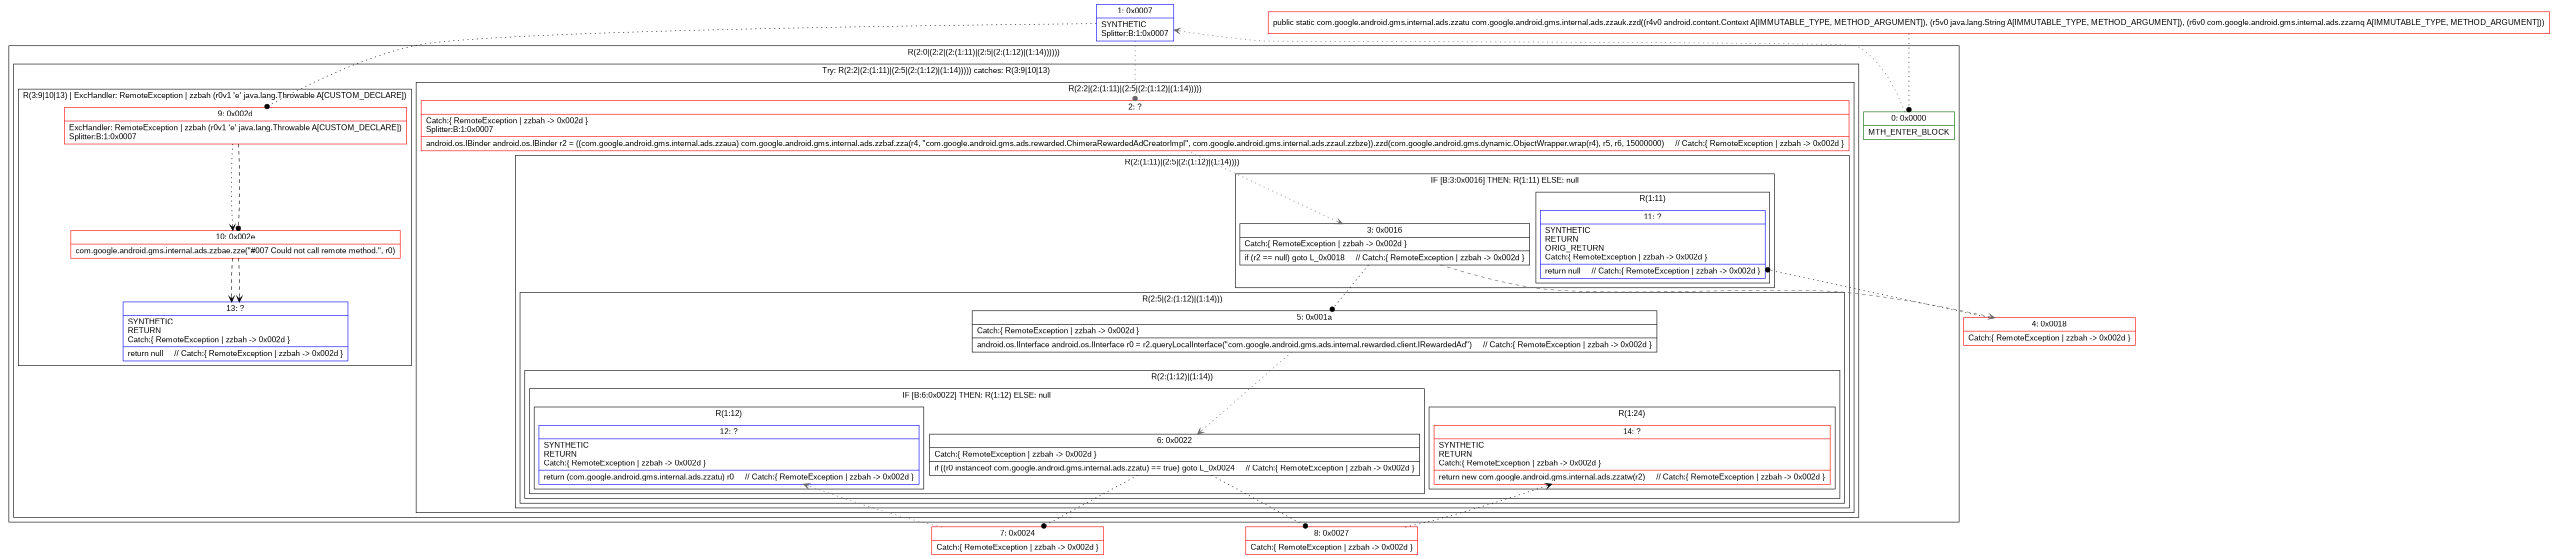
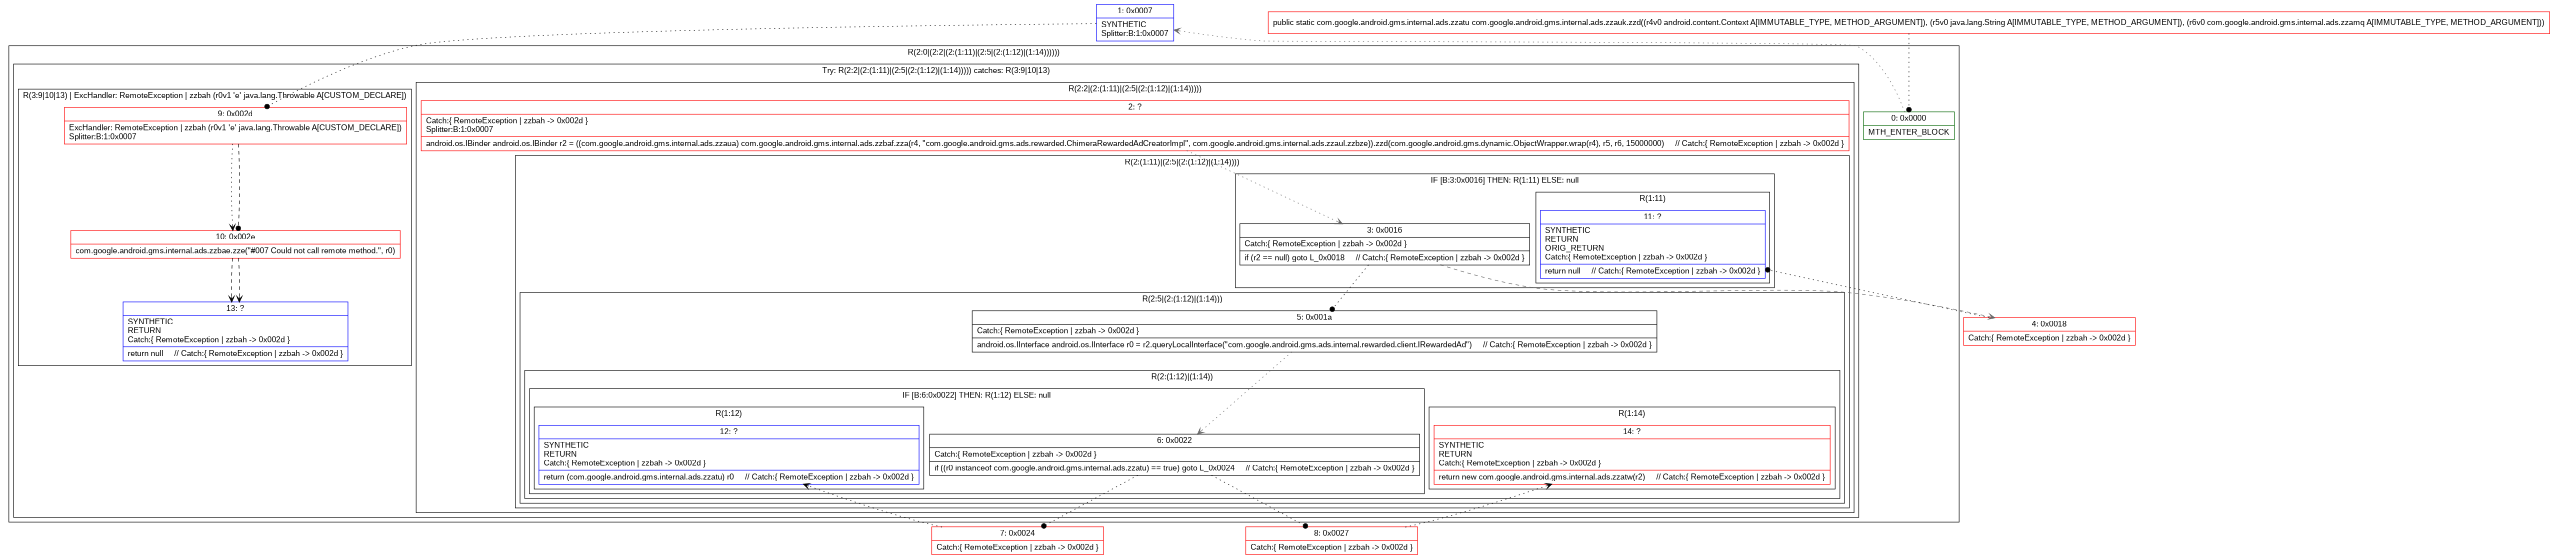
  digraph {
    fontname="Liberation Sans"
    node [color=red fontname="Liberation Sans" shape=record]
    edge [arrowhead=vee color=black fontname="Liberation Sans" style=dotted]
    n1 [color=blue label="{11\:\ ?|SYNTHETIC\lRETURN\lORIG_RETURN\lCatch:\{ RemoteException \| zzbah \-\> 0x002d \}\l|return null     \/\/ Catch:\{ RemoteException \| zzbah \-\> 0x002d \}\l}"]
    n2 [color=black label="{3\:\ 0x0016|Catch:\{ RemoteException \| zzbah \-\> 0x002d \}\l|if (r2 == null) goto L_0x0018     \/\/ Catch:\{ RemoteException \| zzbah \-\> 0x002d \}\l}"]
    n3 [color=blue label="{12\:\ ?|SYNTHETIC\lRETURN\lCatch:\{ RemoteException \| zzbah \-\> 0x002d \}\l|return (com.google.android.gms.internal.ads.zzatu) r0     \/\/ Catch:\{ RemoteException \| zzbah \-\> 0x002d \}\l}"]
    n4 [color=black label="{6\:\ 0x0022|Catch:\{ RemoteException \| zzbah \-\> 0x002d \}\l|if ((r0 instanceof com.google.android.gms.internal.ads.zzatu) == true) goto L_0x0024     \/\/ Catch:\{ RemoteException \| zzbah \-\> 0x002d \}\l}"]
    n5 [label="{14\:\ ?|SYNTHETIC\lRETURN\lCatch:\{ RemoteException \| zzbah \-\> 0x002d \}\l|return new com.google.android.gms.internal.ads.zzatw(r2)     \/\/ Catch:\{ RemoteException \| zzbah \-\> 0x002d \}\l}"]
    n6 [color=black label="{5\:\ 0x001a|Catch:\{ RemoteException \| zzbah \-\> 0x002d \}\l|android.os.IInterface android.os.IInterface r0 = r2.queryLocalInterface(\"com.google.android.gms.ads.internal.rewarded.client.IRewardedAd\")     \/\/ Catch:\{ RemoteException \| zzbah \-\> 0x002d \}\l}"]
    n7 [label="{2\:\ ?|Catch:\{ RemoteException \| zzbah \-\> 0x002d \}\lSplitter:B:1:0x0007\l|android.os.IBinder android.os.IBinder r2 = ((com.google.android.gms.internal.ads.zzaua) com.google.android.gms.internal.ads.zzbaf.zza(r4, \"com.google.android.gms.ads.rewarded.ChimeraRewardedAdCreatorImpl\", com.google.android.gms.internal.ads.zzaul.zzbze)).zzd(com.google.android.gms.dynamic.ObjectWrapper.wrap(r4), r5, r6, 15000000)     \/\/ Catch:\{ RemoteException \| zzbah \-\> 0x002d \}\l}"]
    n8 [label="{9\:\ 0x002d|ExcHandler: RemoteException \| zzbah (r0v1 'e' java.lang.Throwable A[CUSTOM_DECLARE])\lSplitter:B:1:0x0007\l}"]
    n9 [label="{10\:\ 0x002e|com.google.android.gms.internal.ads.zzbae.zze(\"#007 Could not call remote method.\", r0)\l}"]
    n10 [color=blue label="{13\:\ ?|SYNTHETIC\lRETURN\lCatch:\{ RemoteException \| zzbah \-\> 0x002d \}\l|return null     \/\/ Catch:\{ RemoteException \| zzbah \-\> 0x002d \}\l}"]
    n11 [color=darkgreen label="{0\:\ 0x0000|MTH_ENTER_BLOCK\l}"]
    n12 [label="{4\:\ 0x0018|Catch:\{ RemoteException \| zzbah \-\> 0x002d \}\l}"]
    n13 [label="{7\:\ 0x0024|Catch:\{ RemoteException \| zzbah \-\> 0x002d \}\l}"]
    n14 [label="{8\:\ 0x0027|Catch:\{ RemoteException \| zzbah \-\> 0x002d \}\l}"]
    n15 [color=blue label="{1\:\ 0x0007|SYNTHETIC\lSplitter:B:1:0x0007\l}"]
    n16 [label="{public static com.google.android.gms.internal.ads.zzatu com.google.android.gms.internal.ads.zzauk.zzd((r4v0 android.content.Context A[IMMUTABLE_TYPE, METHOD_ARGUMENT]), (r5v0 java.lang.String A[IMMUTABLE_TYPE, METHOD_ARGUMENT]), (r6v0 com.google.android.gms.internal.ads.zzamq A[IMMUTABLE_TYPE, METHOD_ARGUMENT])) }"]
    subgraph cluster_1 {
      label="R(2:0|(2:2|(2:(1:11)|(2:5|(2:(1:12)|(1:14))))))"
      n11
      subgraph cluster_2 {
        label="Try: R(2:2|(2:(1:11)|(2:5|(2:(1:12)|(1:14))))) catches: R(3:9|10|13)"
        subgraph cluster_3 {
          label="R(2:2|(2:(1:11)|(2:5|(2:(1:12)|(1:14)))))"
          n7
          subgraph cluster_4 {
            label="R(2:(1:11)|(2:5|(2:(1:12)|(1:14))))"
            subgraph cluster_5 {
              label="IF [B:3:0x0016] THEN: R(1:11) ELSE: null"
              n2
              subgraph cluster_6 {
                label="R(1:11)"
                n1
              }
            }
            subgraph cluster_7 {
              label="R(2:5|(2:(1:12)|(1:14)))"
              n6
              subgraph cluster_8 {
                label="R(2:(1:12)|(1:14))"
                subgraph cluster_9 {
                  label="IF [B:6:0x0022] THEN: R(1:12) ELSE: null"
                  n4
                  subgraph cluster_10 {
                    label="R(1:12)"
                    n3
                  }
                }
                subgraph cluster_11 {
-                 label="R(1:24)"
+                 label="R(1:14)"
                  n5
                }
              }
            }
          }
        }
        subgraph cluster_12 {
          label="R(3:9|10|13) | ExcHandler: RemoteException \| zzbah (r0v1 'e' java.lang.Throwable A[CUSTOM_DECLARE])\l"
          n8
          n9
          n10
        }
      }
    }
    subgraph cluster_13 {
      label="R(3:9|10|13) | ExcHandler: RemoteException \| zzbah (r0v1 'e' java.lang.Throwable A[CUSTOM_DECLARE])\l"
    }
    n2 -> n6 [arrowhead=dot]
    n2 -> n12 [color=gray40 style=dashed]
    n4 -> n13 [arrowhead=dot]
    n4 -> n14 [arrowhead=dot]
    n6 -> n4 [color=gray40]
    n7 -> n2 [color=gray40]
    n8 -> n9
    n8 -> n9 [arrowhead=dot style=dashed]
    n9 -> n10 [style=dashed]
    n9 -> n10 [style=dashed]
    n11 -> n15 [color=gray40]
    n12 -> n1 [arrowhead=dot]
-   n13 -> n3 [color=gray40]
+   n13 -> n3
    n14 -> n5
-   n15 -> n7 [arrowhead=dot color=gray40]
    n15 -> n8 [arrowhead=dot]
    n16 -> n11 [arrowhead=dot]
  }
